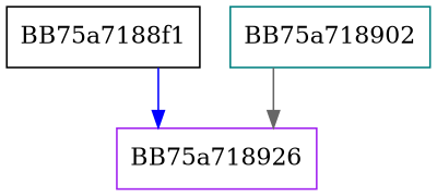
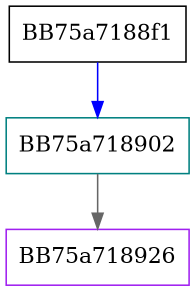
  digraph {
    splines=ortho
    node [shape=box]
    n1 [color=black label=BB75a7188f1]
    BB75a718902 [color=teal]
    BB75a718926 [color=purple]
-   n1 -> BB75a718926 [color=blue]
+   n1 -> BB75a718902 [color=blue]
    BB75a718902 -> BB75a718926 [color=gray40]
  }
